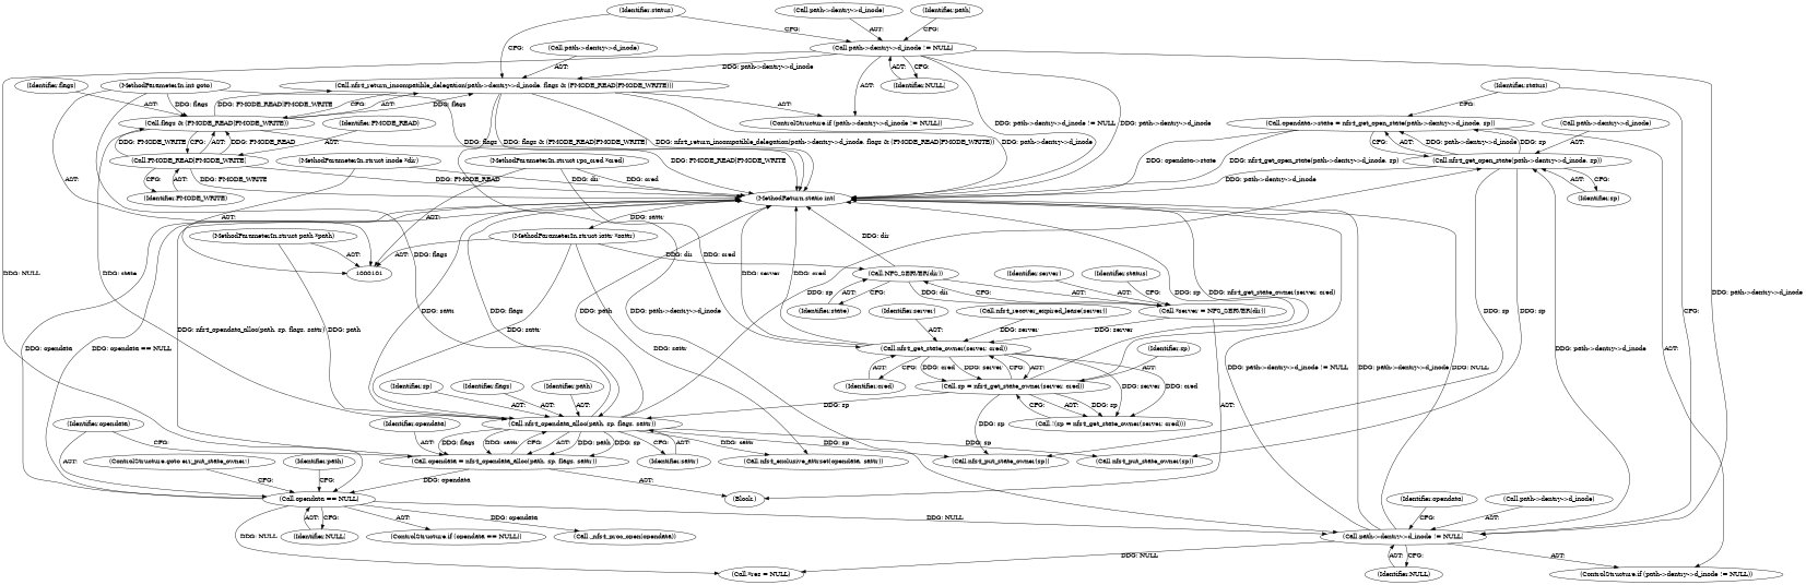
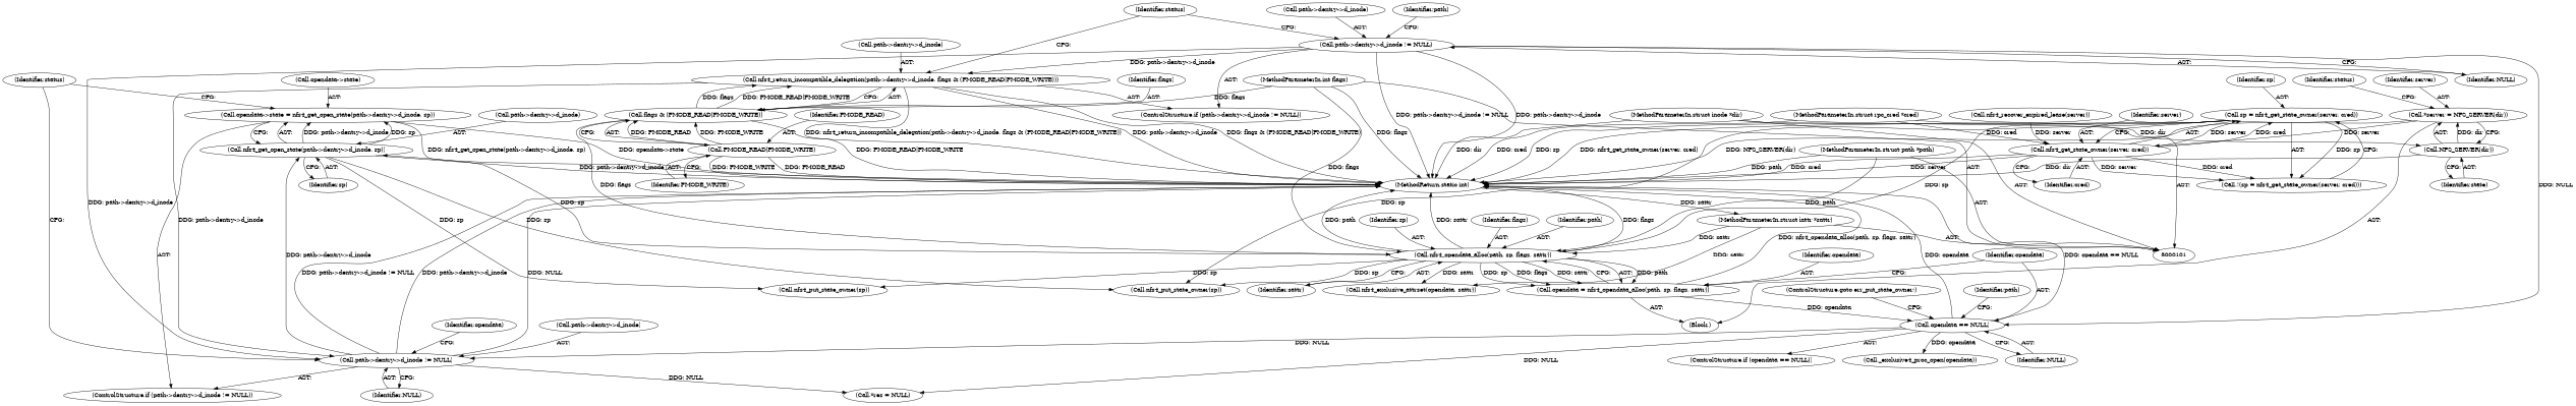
  digraph {
    n1 [label="(Call,opendata->state = nfs4_get_open_state(path->dentry->d_inode, sp))"]
    n2 [label="(Call,nfs4_get_open_state(path->dentry->d_inode, sp))"]
    n3 [label="(MethodReturn,static int)"]
    n4 [label="(ControlStructure,if (path->dentry->d_inode != NULL))"]
    n5 [label="(Identifier,sp)"]
    n6 [label="(Call,nfs4_put_state_owner(sp))"]
    n7 [label="(Call,nfs4_put_state_owner(sp))"]
    n8 [label="(MethodParameterIn,struct iattr *sattr)"]
    n9 [label="(Call,path->dentry->d_inode != NULL)"]
    n10 [label="(Identifier,NULL)"]
    n11 [label="(Call,*res = NULL)"]
    n12 [label="(Call,nfs4_return_incompatible_delegation(path->dentry->d_inode, flags & (FMODE_READ|FMODE_WRITE)))"]
    n13 [label="(Call,flags & (FMODE_READ|FMODE_WRITE))"]
    n14 [label="(ControlStructure,if (path->dentry->d_inode != NULL))"]
    n15 [label="(Call,FMODE_READ|FMODE_WRITE)"]
    n16 [label="(Call,nfs4_opendata_alloc(path, sp, flags, sattr))"]
    n17 [label="(Call,path->dentry->d_inode != NULL)"]
    n18 [label="(Call,opendata == NULL)"]
    n19 [label="(Identifier,NULL)"]
    n20 [label="(ControlStructure,if (opendata == NULL))"]
-   n21 [label="(Call,_nfs4_proc_open(opendata))"]
+   n21 [label="(Call,_exclusive4_proc_open(opendata))"]
    n22 [label="(Identifier,NULL)"]
    n23 [label="(Identifier,FMODE_WRITE)"]
    n24 [label="(Call,opendata = nfs4_opendata_alloc(path, sp, flags, sattr))"]
    n25 [label="(Call,nfs4_exclusive_attrset(opendata, sattr))"]
    n26 [label="(Identifier,sattr)"]
-   n27 [label="(MethodParameterIn,int goto)"]
-   1000101
+   n27 [label="(MethodParameterIn,int flags)"]
+   1000101 [label=5000101]
    n29 [label="(Block,)"]
    n30 [label="(MethodParameterIn,struct path *path)"]
    n31 [label="(Call,sp = nfs4_get_state_owner(server, cred))"]
    n32 [label="(Call,nfs4_get_state_owner(server, cred))"]
    n33 [label="(Call,!(sp = nfs4_get_state_owner(server, cred)))"]
    n34 [label="(Identifier,cred)"]
    n35 [label="(Call,nfs4_recover_expired_lease(server))"]
    n36 [label="(Call,*server = NFS_SERVER(dir))"]
    n37 [label="(Call,NFS_SERVER(dir))"]
    n38 [label="(Identifier,state)"]
    n39 [label="(MethodParameterIn,struct inode *dir)"]
    n40 [label="(MethodParameterIn,struct rpc_cred *cred)"]
    n41 [label="(Identifier,flags)"]
    n42 [label="(Identifier,sp)"]
    n43 [label="(Identifier,path)"]
    n44 [label="(Identifier,server)"]
    n45 [label="(Identifier,FMODE_READ)"]
    n46 [label="(Identifier,status)"]
    n47 [label="(Identifier,opendata)"]
    n48 [label="(Identifier,server)"]
    n49 [label="(Identifier,opendata)"]
    n50 [label="(ControlStructure,goto err_put_state_owner;)"]
+   n51 [label="(Call,opendata->state)"]
    n52 [label="(Identifier,status)"]
    n53 [label="(Identifier,status)"]
    n54 [label="(Call,path->dentry->d_inode)"]
    n55 [label="(Identifier,path)"]
    n56 [label="(Identifier,opendata)"]
    n57 [label="(Call,path->dentry->d_inode)"]
    n58 [label="(Identifier,sp)"]
    n59 [label="(Identifier,flags)"]
    n60 [label="(Call,path->dentry->d_inode)"]
    n61 [label="(Call,path->dentry->d_inode)"]
    n62 [label="(Identifier,path)"]
    n1 -> n2 [label="CFG: "]
    n1 -> n3 [label="DDG: opendata->state"]
    n1 -> n3 [label="DDG: nfs4_get_open_state(path->dentry->d_inode, sp)"]
    n1 -> n4 [label="AST: "]
    n2 -> n1 [label="AST: "]
    n2 -> n1 [label="DDG: path->dentry->d_inode"]
    n2 -> n1 [label="DDG: sp"]
    n2 -> n3 [label="DDG: path->dentry->d_inode"]
    n2 -> n5 [label="CFG: "]
    n2 -> n6 [label="DDG: sp"]
    n2 -> n7 [label="DDG: sp"]
    n3 -> n8 [label="DDG: sattr"]
    n5 -> n2 [label="AST: "]
    n8 -> n16 [label="DDG: sattr"]
    n8 -> n25 [label="DDG: sattr"]
    n8 -> 1000101 [label="AST: "]
    n9 -> n2 [label="DDG: path->dentry->d_inode"]
    n9 -> n3 [label="DDG: path->dentry->d_inode != NULL"]
    n9 -> n3 [label="DDG: path->dentry->d_inode"]
    n9 -> n3 [label="DDG: NULL"]
    n9 -> n4 [label="AST: "]
    n9 -> n10 [label="CFG: "]
    n9 -> n11 [label="DDG: NULL"]
    n10 -> n9 [label="AST: "]
    n12 -> n3 [label="DDG: path->dentry->d_inode"]
    n12 -> n3 [label="DDG: flags & (FMODE_READ|FMODE_WRITE)"]
    n12 -> n3 [label="DDG: nfs4_return_incompatible_delegation(path->dentry->d_inode, flags & (FMODE_READ|FMODE_WRITE))"]
    n12 -> n9 [label="DDG: path->dentry->d_inode"]
    n12 -> n13 [label="CFG: "]
    n12 -> n14 [label="AST: "]
    n13 -> n3 [label="DDG: FMODE_READ|FMODE_WRITE"]
    n13 -> n12 [label="AST: "]
    n13 -> n12 [label="DDG: flags"]
    n13 -> n12 [label="DDG: FMODE_READ|FMODE_WRITE"]
    n13 -> n15 [label="CFG: "]
-   n13 -> n16 [label="DDG: state"]
+   n13 -> n16 [label="DDG: flags"]
    n15 -> n3 [label="DDG: FMODE_WRITE"]
    n15 -> n3 [label="DDG: FMODE_READ"]
    n15 -> n13 [label="AST: "]
    n15 -> n13 [label="DDG: FMODE_READ"]
    n15 -> n13 [label="DDG: FMODE_WRITE"]
    n15 -> n23 [label="CFG: "]
    n16 -> n2 [label="DDG: sp"]
    n16 -> n3 [label="DDG: flags"]
    n16 -> n3 [label="DDG: path"]
    n16 -> n3 [label="DDG: sattr"]
    n16 -> n6 [label="DDG: sp"]
    n16 -> n7 [label="DDG: sp"]
    n16 -> n24 [label="AST: "]
    n16 -> n24 [label="DDG: path"]
    n16 -> n24 [label="DDG: sp"]
    n16 -> n24 [label="DDG: flags"]
    n16 -> n24 [label="DDG: sattr"]
    n16 -> n25 [label="DDG: sattr"]
    n16 -> n26 [label="CFG: "]
    n17 -> n3 [label="DDG: path->dentry->d_inode != NULL"]
    n17 -> n3 [label="DDG: path->dentry->d_inode"]
    n17 -> n9 [label="DDG: path->dentry->d_inode"]
    n17 -> n12 [label="DDG: path->dentry->d_inode"]
    n17 -> n14 [label="AST: "]
    n17 -> n18 [label="DDG: NULL"]
    n17 -> n19 [label="CFG: "]
    n18 -> n3 [label="DDG: opendata == NULL"]
    n18 -> n3 [label="DDG: opendata"]
    n18 -> n9 [label="DDG: NULL"]
    n18 -> n11 [label="DDG: NULL"]
    n18 -> n20 [label="AST: "]
    n18 -> n21 [label="DDG: opendata"]
    n18 -> n22 [label="CFG: "]
    n19 -> n17 [label="AST: "]
    n22 -> n18 [label="AST: "]
    n23 -> n15 [label="AST: "]
    n24 -> n3 [label="DDG: nfs4_opendata_alloc(path, sp, flags, sattr)"]
    n24 -> n16 [label="CFG: "]
    n24 -> n18 [label="DDG: opendata"]
    n24 -> n29 [label="AST: "]
    n26 -> n16 [label="AST: "]
    n27 -> n3 [label="DDG: flags"]
    n27 -> n13 [label="DDG: flags"]
    n27 -> n16 [label="DDG: flags"]
    n27 -> 1000101 [label="AST: "]
+   n30 -> n3 [label="DDG: path"]
    n30 -> n16 [label="DDG: path"]
    n30 -> 1000101 [label="AST: "]
    n31 -> n3 [label="DDG: nfs4_get_state_owner(server, cred)"]
    n31 -> n3 [label="DDG: sp"]
    n31 -> n6 [label="DDG: sp"]
    n31 -> n16 [label="DDG: sp"]
    n31 -> n32 [label="CFG: "]
    n31 -> n33 [label="AST: "]
    n31 -> n33 [label="DDG: sp"]
    n32 -> n3 [label="DDG: server"]
    n32 -> n3 [label="DDG: cred"]
    n32 -> n31 [label="AST: "]
    n32 -> n31 [label="DDG: server"]
    n32 -> n31 [label="DDG: cred"]
    n32 -> n33 [label="DDG: server"]
    n32 -> n33 [label="DDG: cred"]
    n32 -> n34 [label="CFG: "]
    n33 -> n31 [label="CFG: "]
    n34 -> n32 [label="AST: "]
    n35 -> n32 [label="DDG: server"]
+   n36 -> n3 [label="DDG: NFS_SERVER(dir)"]
    n36 -> n29 [label="AST: "]
    n36 -> n32 [label="DDG: server"]
    n36 -> n37 [label="CFG: "]
    n37 -> n3 [label="DDG: dir"]
    n37 -> n36 [label="AST: "]
    n37 -> n36 [label="DDG: dir"]
    n37 -> n38 [label="CFG: "]
    n38 -> n37 [label="AST: "]
    n39 -> n3 [label="DDG: dir"]
    n39 -> 1000101 [label="AST: "]
-   n8 -> n37 [label="DDG: dir"]
+   n39 -> n37 [label="DDG: dir"]
    n40 -> n3 [label="DDG: cred"]
    n40 -> 1000101 [label="AST: "]
    n40 -> n32 [label="DDG: cred"]
    n41 -> n13 [label="AST: "]
    n42 -> n31 [label="AST: "]
    n43 -> n17 [label="CFG: "]
    n44 -> n36 [label="AST: "]
    n45 -> n15 [label="AST: "]
    n46 -> n36 [label="CFG: "]
    n47 -> n18 [label="AST: "]
    n47 -> n24 [label="CFG: "]
    n48 -> n32 [label="AST: "]
    n49 -> n24 [label="AST: "]
    n50 -> n18 [label="CFG: "]
+   n51 -> n1 [label="AST: "]
    n52 -> n12 [label="CFG: "]
    n52 -> n17 [label="CFG: "]
    n53 -> n1 [label="CFG: "]
    n53 -> n9 [label="CFG: "]
    n54 -> n12 [label="AST: "]
    n55 -> n18 [label="CFG: "]
    n56 -> n9 [label="CFG: "]
    n57 -> n9 [label="AST: "]
    n58 -> n16 [label="AST: "]
    n59 -> n16 [label="AST: "]
    n60 -> n17 [label="AST: "]
    n61 -> n2 [label="AST: "]
    n62 -> n16 [label="AST: "]
  }
